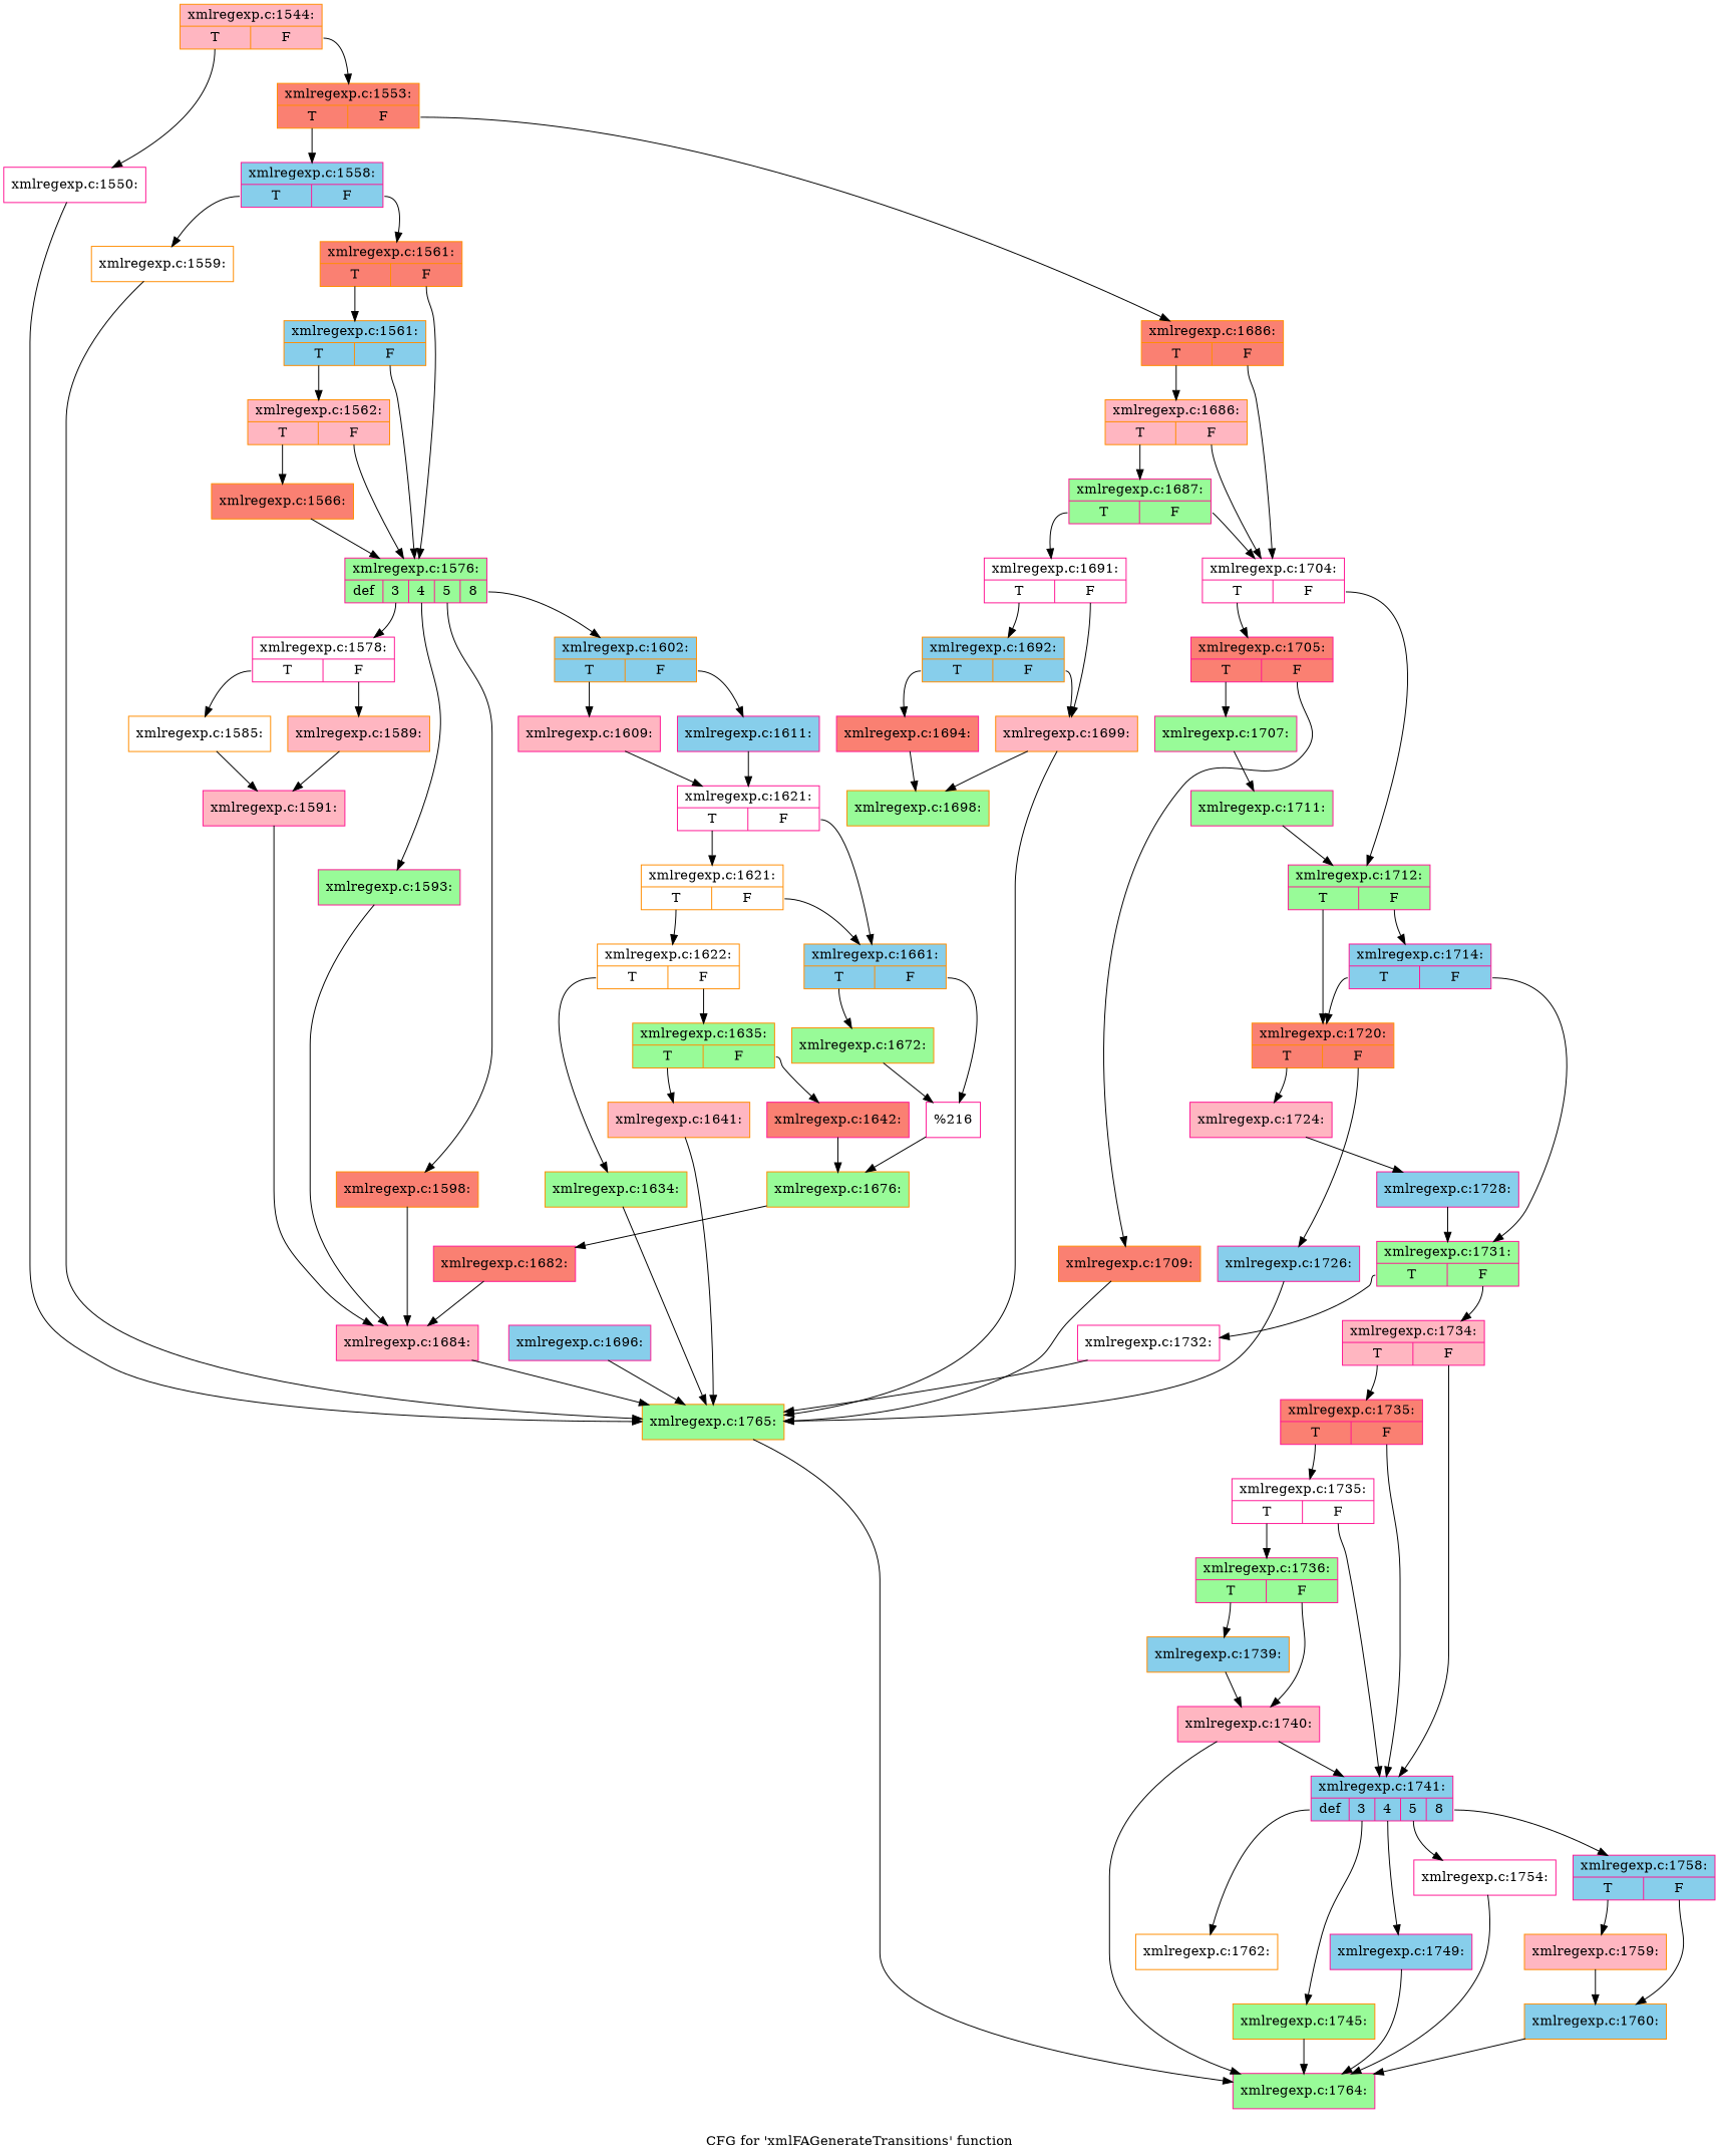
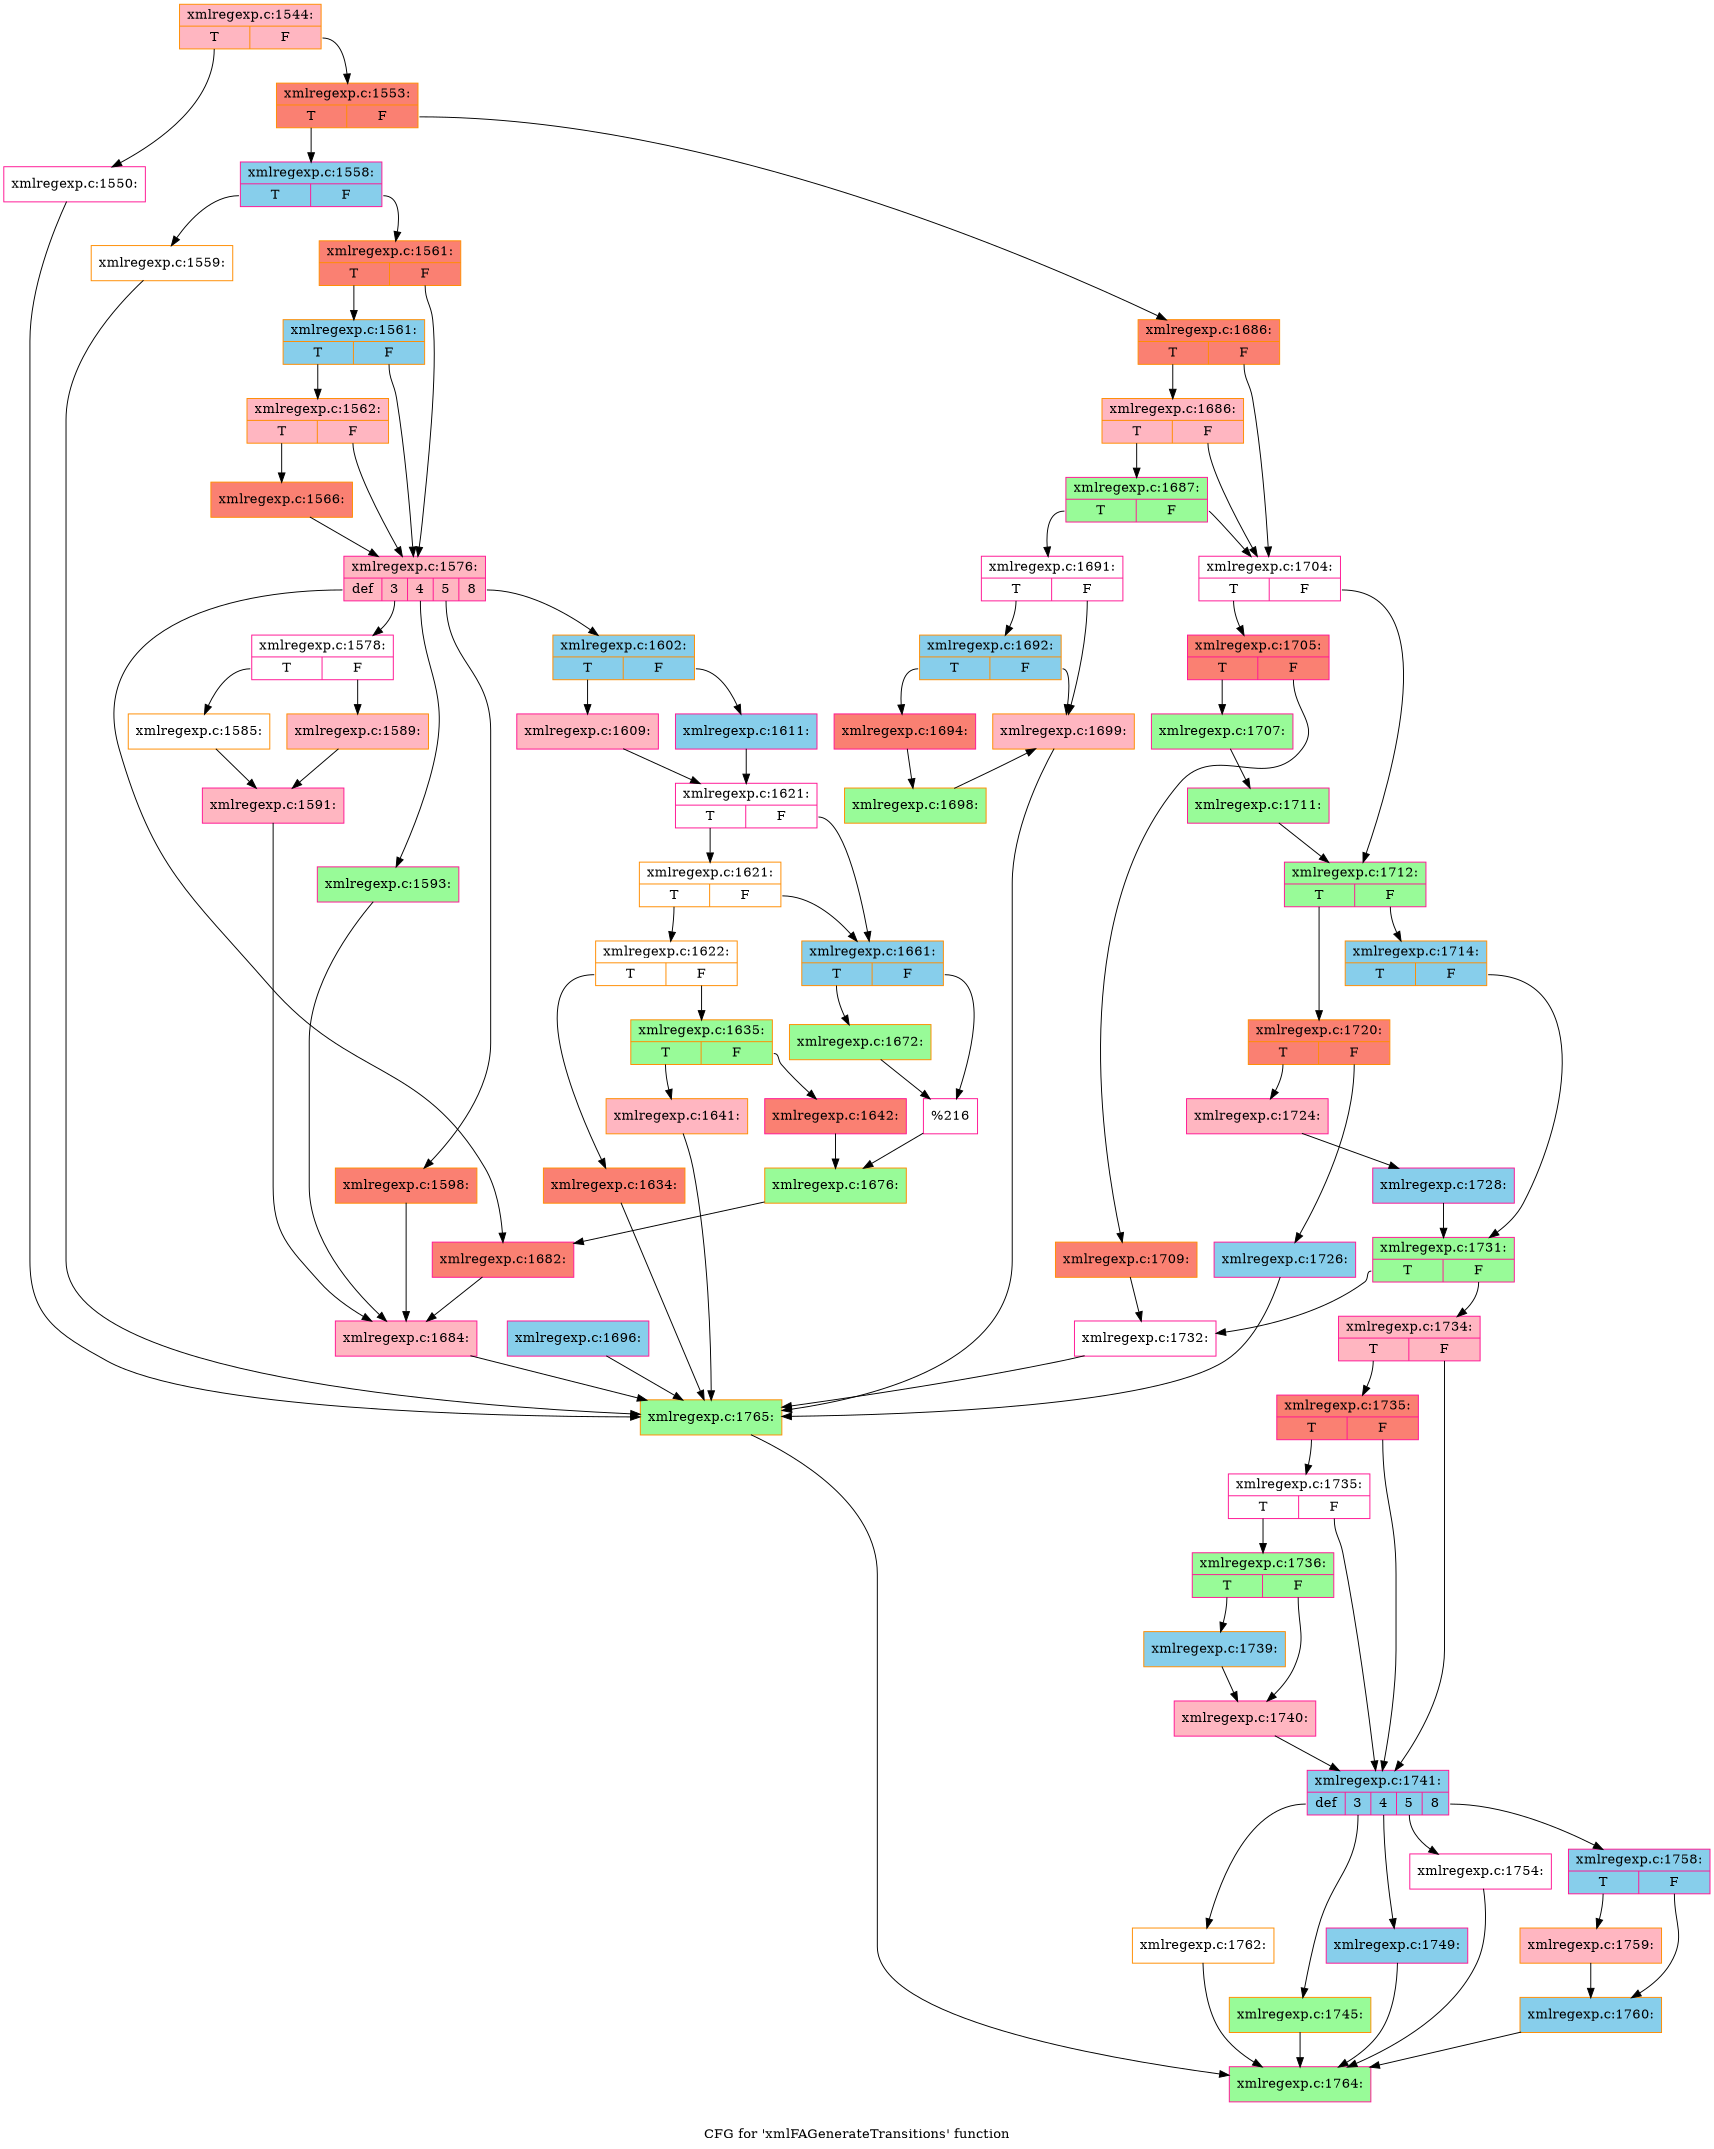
  digraph {
    label="CFG for 'xmlFAGenerateTransitions' function"
    node [color=deeppink fillcolor=palegreen shape=record style=filled]
    n1 [color=darkorange fillcolor=lightpink label="{xmlregexp.c:1544:|{<s0>T|<s1>F}}"]
    n2 [fillcolor=white label="{xmlregexp.c:1550:}"]
    n3 [color=darkorange fillcolor=salmon label="{xmlregexp.c:1553:|{<s0>T|<s1>F}}"]
    n4 [color=darkorange label="{xmlregexp.c:1765:}"]
    n5 [fillcolor=skyblue label="{xmlregexp.c:1558:|{<s0>T|<s1>F}}"]
    n6 [color=darkorange fillcolor=salmon label="{xmlregexp.c:1686:|{<s0>T|<s1>F}}"]
    n7 [label="{xmlregexp.c:1764:}"]
    n8 [color=darkorange fillcolor=white label="{xmlregexp.c:1559:}"]
    n9 [color=darkorange fillcolor=salmon label="{xmlregexp.c:1561:|{<s0>T|<s1>F}}"]
    n10 [color=darkorange fillcolor=lightpink label="{xmlregexp.c:1686:|{<s0>T|<s1>F}}"]
    n11 [fillcolor=white label="{xmlregexp.c:1704:|{<s0>T|<s1>F}}"]
    n12 [color=darkorange fillcolor=skyblue label="{xmlregexp.c:1561:|{<s0>T|<s1>F}}"]
-   n13 [label="{xmlregexp.c:1576:|{<s0>def|<s1>3|<s2>4|<s3>5|<s4>8}}"]
+   n13 [fillcolor=lightpink label="{xmlregexp.c:1576:|{<s0>def|<s1>3|<s2>4|<s3>5|<s4>8}}"]
    n14 [label="{xmlregexp.c:1687:|{<s0>T|<s1>F}}"]
    n15 [fillcolor=salmon label="{xmlregexp.c:1705:|{<s0>T|<s1>F}}"]
    n16 [label="{xmlregexp.c:1712:|{<s0>T|<s1>F}}"]
    n17 [color=darkorange fillcolor=lightpink label="{xmlregexp.c:1562:|{<s0>T|<s1>F}}"]
    n18 [fillcolor=salmon label="{xmlregexp.c:1682:}"]
    n19 [fillcolor=white label="{xmlregexp.c:1578:|{<s0>T|<s1>F}}"]
    n20 [label="{xmlregexp.c:1593:}"]
    n21 [color=darkorange fillcolor=salmon label="{xmlregexp.c:1598:}"]
    n22 [color=darkorange fillcolor=skyblue label="{xmlregexp.c:1602:|{<s0>T|<s1>F}}"]
    n23 [color=darkorange fillcolor=salmon label="{xmlregexp.c:1566:}"]
    n24 [fillcolor=lightpink label="{xmlregexp.c:1684:}"]
    n25 [color=darkorange fillcolor=white label="{xmlregexp.c:1585:}"]
    n26 [color=darkorange fillcolor=lightpink label="{xmlregexp.c:1589:}"]
    n27 [fillcolor=lightpink label="{xmlregexp.c:1609:}"]
    n28 [fillcolor=skyblue label="{xmlregexp.c:1611:}"]
    n29 [fillcolor=lightpink label="{xmlregexp.c:1591:}"]
    n30 [fillcolor=white label="{xmlregexp.c:1621:|{<s0>T|<s1>F}}"]
    n31 [color=darkorange fillcolor=white label="{xmlregexp.c:1621:|{<s0>T|<s1>F}}"]
    n32 [color=darkorange fillcolor=skyblue label="{xmlregexp.c:1661:|{<s0>T|<s1>F}}"]
    n33 [color=darkorange fillcolor=white label="{xmlregexp.c:1622:|{<s0>T|<s1>F}}"]
    n34 [color=darkorange label="{xmlregexp.c:1672:}"]
    n35 [fillcolor=white label="{%216}"]
-   n36 [color=darkorange label="{xmlregexp.c:1634:}"]
+   n36 [color=darkorange fillcolor=salmon label="{xmlregexp.c:1634:}"]
    n37 [color=darkorange label="{xmlregexp.c:1635:|{<s0>T|<s1>F}}"]
    n38 [color=darkorange label="{xmlregexp.c:1676:}"]
    n39 [color=darkorange fillcolor=lightpink label="{xmlregexp.c:1641:}"]
    n40 [fillcolor=salmon label="{xmlregexp.c:1642:}"]
    n41 [fillcolor=white label="{xmlregexp.c:1691:|{<s0>T|<s1>F}}"]
    n42 [label="{xmlregexp.c:1707:}"]
    n43 [color=darkorange fillcolor=salmon label="{xmlregexp.c:1709:}"]
    n44 [color=darkorange fillcolor=salmon label="{xmlregexp.c:1720:|{<s0>T|<s1>F}}"]
-   n45 [fillcolor=skyblue label="{xmlregexp.c:1714:|{<s0>T|<s1>F}}"]
+   n45 [color=darkorange fillcolor=skyblue label="{xmlregexp.c:1714:|{<s0>T|<s1>F}}"]
    n46 [color=darkorange fillcolor=skyblue label="{xmlregexp.c:1692:|{<s0>T|<s1>F}}"]
    n47 [color=darkorange fillcolor=lightpink label="{xmlregexp.c:1699:}"]
    n48 [fillcolor=salmon label="{xmlregexp.c:1694:}"]
    n49 [color=darkorange label="{xmlregexp.c:1698:}"]
    n50 [fillcolor=skyblue label="{xmlregexp.c:1696:}"]
    n51 [label="{xmlregexp.c:1711:}"]
    n52 [fillcolor=lightpink label="{xmlregexp.c:1724:}"]
    n53 [fillcolor=skyblue label="{xmlregexp.c:1726:}"]
    n54 [label="{xmlregexp.c:1731:|{<s0>T|<s1>F}}"]
    n55 [fillcolor=skyblue label="{xmlregexp.c:1728:}"]
    n56 [fillcolor=white label="{xmlregexp.c:1732:}"]
    n57 [fillcolor=lightpink label="{xmlregexp.c:1734:|{<s0>T|<s1>F}}"]
    n58 [fillcolor=salmon label="{xmlregexp.c:1735:|{<s0>T|<s1>F}}"]
    n59 [fillcolor=skyblue label="{xmlregexp.c:1741:|{<s0>def|<s1>3|<s2>4|<s3>5|<s4>8}}"]
    n60 [fillcolor=white label="{xmlregexp.c:1735:|{<s0>T|<s1>F}}"]
    n61 [color=darkorange fillcolor=white label="{xmlregexp.c:1762:}"]
    n62 [color=darkorange label="{xmlregexp.c:1745:}"]
    n63 [fillcolor=skyblue label="{xmlregexp.c:1749:}"]
    n64 [fillcolor=white label="{xmlregexp.c:1754:}"]
    n65 [fillcolor=skyblue label="{xmlregexp.c:1758:|{<s0>T|<s1>F}}"]
    n66 [label="{xmlregexp.c:1736:|{<s0>T|<s1>F}}"]
    n67 [color=darkorange fillcolor=lightpink label="{xmlregexp.c:1759:}"]
    n68 [color=darkorange fillcolor=skyblue label="{xmlregexp.c:1760:}"]
    n69 [color=darkorange fillcolor=skyblue label="{xmlregexp.c:1739:}"]
    n70 [fillcolor=lightpink label="{xmlregexp.c:1740:}"]
    n1 -> n2 [tailport=s0]
    n1 -> n3 [tailport=s1]
    n2 -> n4
    n3 -> n5 [tailport=s0]
    n3 -> n6 [tailport=s1]
    n4 -> n7
    n5 -> n8 [tailport=s0]
    n5 -> n9 [tailport=s1]
    n6 -> n10 [tailport=s0]
    n6 -> n11 [tailport=s1]
    n8 -> n4
    n9 -> n12 [tailport=s0]
    n9 -> n13 [tailport=s1]
    n10 -> n11 [tailport=s1]
    n10 -> n14 [tailport=s0]
    n11 -> n15 [tailport=s0]
    n11 -> n16 [tailport=s1]
    n12 -> n13 [tailport=s1]
    n12 -> n17 [tailport=s0]
+   n13 -> n18 [tailport=s0]
    n13 -> n19 [tailport=s1]
    n13 -> n20 [tailport=s2]
    n13 -> n21 [tailport=s3]
    n13 -> n22 [tailport=s4]
    n14 -> n11 [tailport=s1]
    n14 -> n41 [tailport=s0]
    n15 -> n42 [tailport=s0]
    n15 -> n43 [tailport=s1]
    n16 -> n44 [tailport=s0]
    n16 -> n45 [tailport=s1]
    n17 -> n13 [tailport=s1]
    n17 -> n23 [tailport=s0]
    n18 -> n24
    n19 -> n25 [tailport=s0]
    n19 -> n26 [tailport=s1]
    n20 -> n24
    n21 -> n24
    n22 -> n27 [tailport=s0]
    n22 -> n28 [tailport=s1]
    n23 -> n13
    n24 -> n4
    n25 -> n29
    n26 -> n29
    n27 -> n30
    n28 -> n30
    n29 -> n24
    n30 -> n31 [tailport=s0]
    n30 -> n32 [tailport=s1]
    n31 -> n32 [tailport=s1]
    n31 -> n33 [tailport=s0]
    n32 -> n34 [tailport=s0]
    n32 -> n35 [tailport=s1]
    n33 -> n36 [tailport=s0]
    n33 -> n37 [tailport=s1]
    n34 -> n35
    n35 -> n38
    n36 -> n4
    n37 -> n39 [tailport=s0]
    n37 -> n40 [tailport=s1]
    n38 -> n18
    n39 -> n4
    n40 -> n38
    n41 -> n46 [tailport=s0]
    n41 -> n47 [tailport=s1]
    n42 -> n51
-   n43 -> n4
+   n43 -> n56
    n44 -> n52 [tailport=s0]
    n44 -> n53 [tailport=s1]
-   n45 -> n44 [tailport=s0]
    n45 -> n54 [tailport=s1]
    n46 -> n47 [tailport=s1]
    n46 -> n48 [tailport=s0]
    n47 -> n4
    n48 -> n49
-   n47 -> n49
+   n49 -> n47
    n50 -> n4
    n51 -> n16
    n52 -> n55
    n53 -> n4
    n54 -> n56 [tailport=s0]
    n54 -> n57 [tailport=s1]
    n55 -> n54
    n56 -> n4
    n57 -> n58 [tailport=s0]
    n57 -> n59 [tailport=s1]
    n58 -> n59 [tailport=s1]
    n58 -> n60 [tailport=s0]
    n59 -> n61 [tailport=s0]
    n59 -> n62 [tailport=s1]
    n59 -> n63 [tailport=s2]
    n59 -> n64 [tailport=s3]
    n59 -> n65 [tailport=s4]
    n60 -> n59 [tailport=s1]
    n60 -> n66 [tailport=s0]
-   n70 -> n7
+   n61 -> n7
    n62 -> n7
    n63 -> n7
    n64 -> n7
    n65 -> n67 [tailport=s0]
    n65 -> n68 [tailport=s1]
    n66 -> n69 [tailport=s0]
    n66 -> n70 [tailport=s1]
    n67 -> n68
    n68 -> n7
    n69 -> n70
    n70 -> n59
  }
